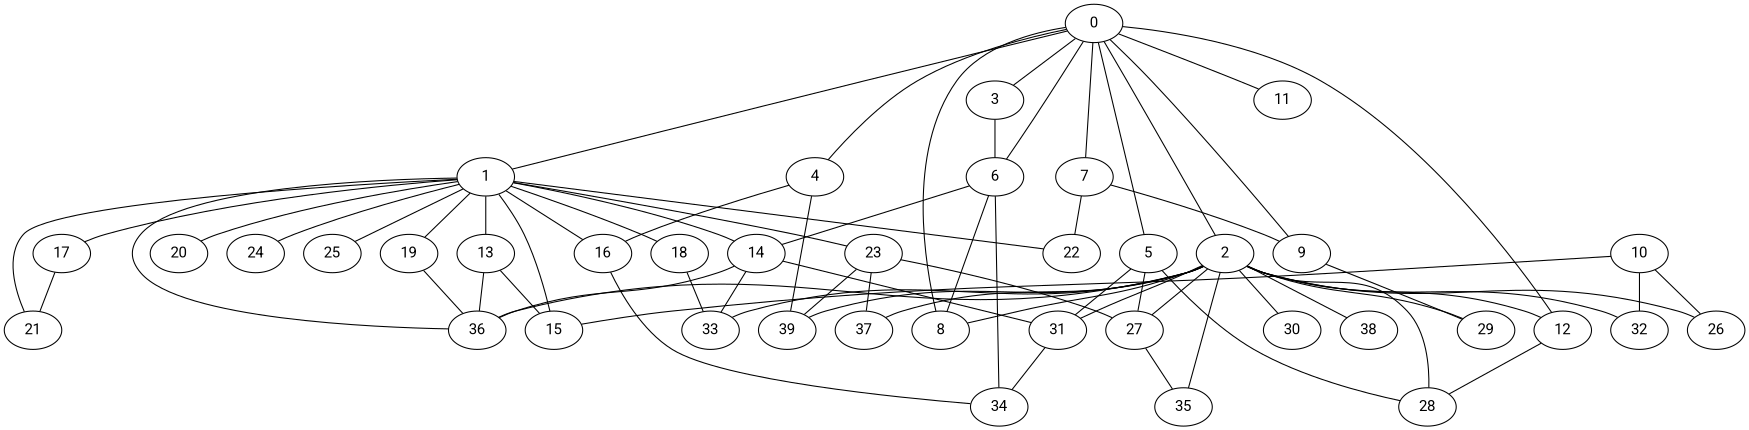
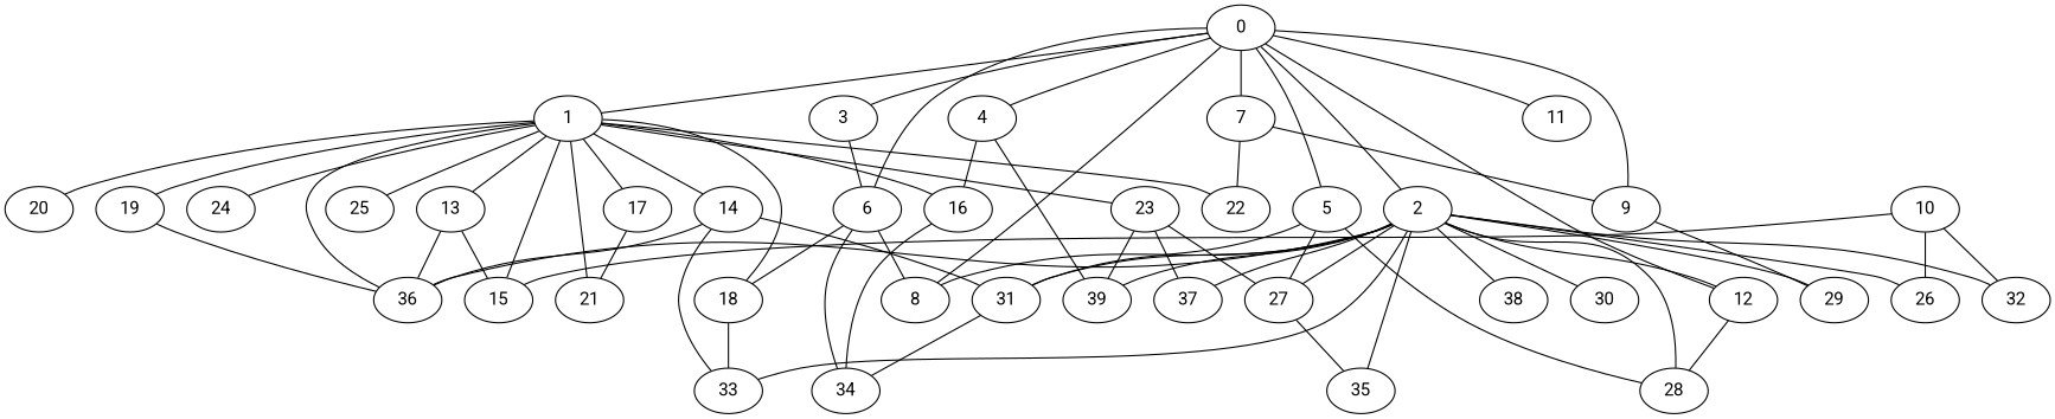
  graph {
    fontname=Roboto
    node [fontname=Roboto]
    edge [fontname=Roboto]
    0
    1
    2
    3
    4
    5
    6
    7
    8
    9
    11
    12
    13
    14
    15
    16
    17
    18
    19
    20
    21
    22
    23
    24
    25
    36
    32
    35
    37
    38
    33
    39
    26
    27
    28
    29
    30
    31
    34
    10
    0 -- 1
    0 -- 2
    0 -- 3
    0 -- 4
    0 -- 5
    0 -- 6
    0 -- 7
    0 -- 8
    0 -- 9
    0 -- 11
    0 -- 12
    1 -- 13
    1 -- 14
    1 -- 15
    1 -- 16
    1 -- 17
    1 -- 18
    1 -- 19
    1 -- 20
    1 -- 21
    1 -- 22
    1 -- 23
    1 -- 24
    1 -- 25
    1 -- 36
    2 -- 8
    2 -- 12
    2 -- 36
    2 -- 32
    2 -- 35
    2 -- 37
    2 -- 38
    2 -- 33
    2 -- 39
    2 -- 26
    2 -- 27
    2 -- 28
    2 -- 29
    2 -- 30
    2 -- 31
    3 -- 6
    4 -- 16
    4 -- 39
    5 -- 27
    5 -- 28
    5 -- 31
    6 -- 8
-   6 -- 14
+   6 -- 18
    6 -- 34
    7 -- 9
    7 -- 22
    9 -- 29
    12 -- 28
    13 -- 15
    13 -- 36
    14 -- 36
    14 -- 33
    14 -- 31
    16 -- 34
    17 -- 21
    18 -- 33
    19 -- 36
    23 -- 37
    23 -- 39
    23 -- 27
    27 -- 35
    31 -- 34
    10 -- 15
    10 -- 32
    10 -- 26
  }
